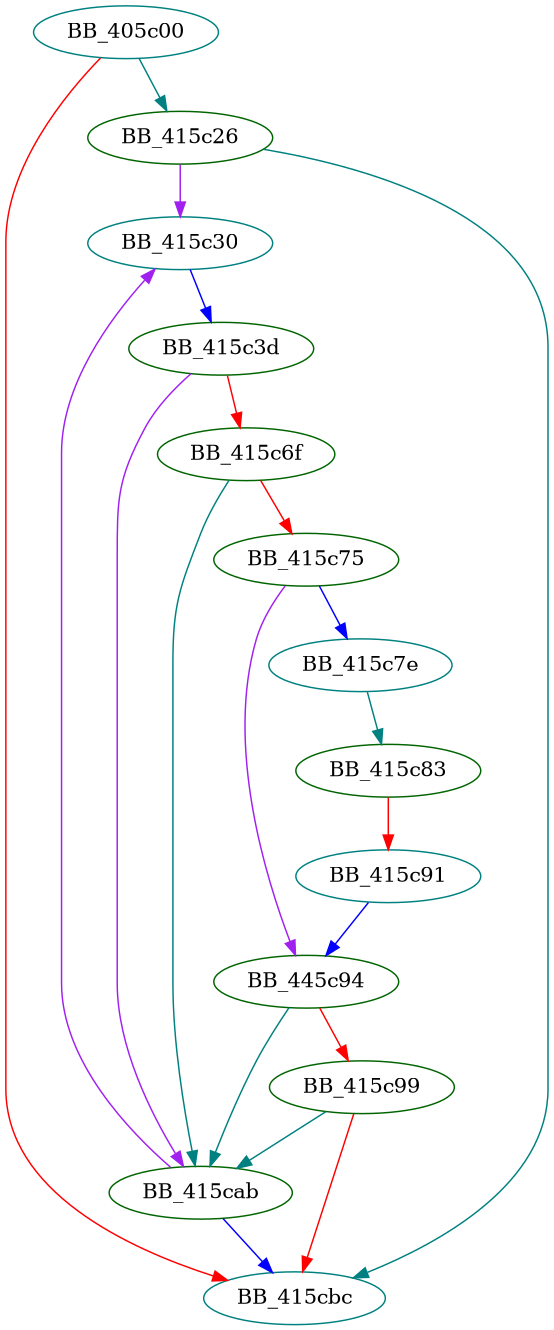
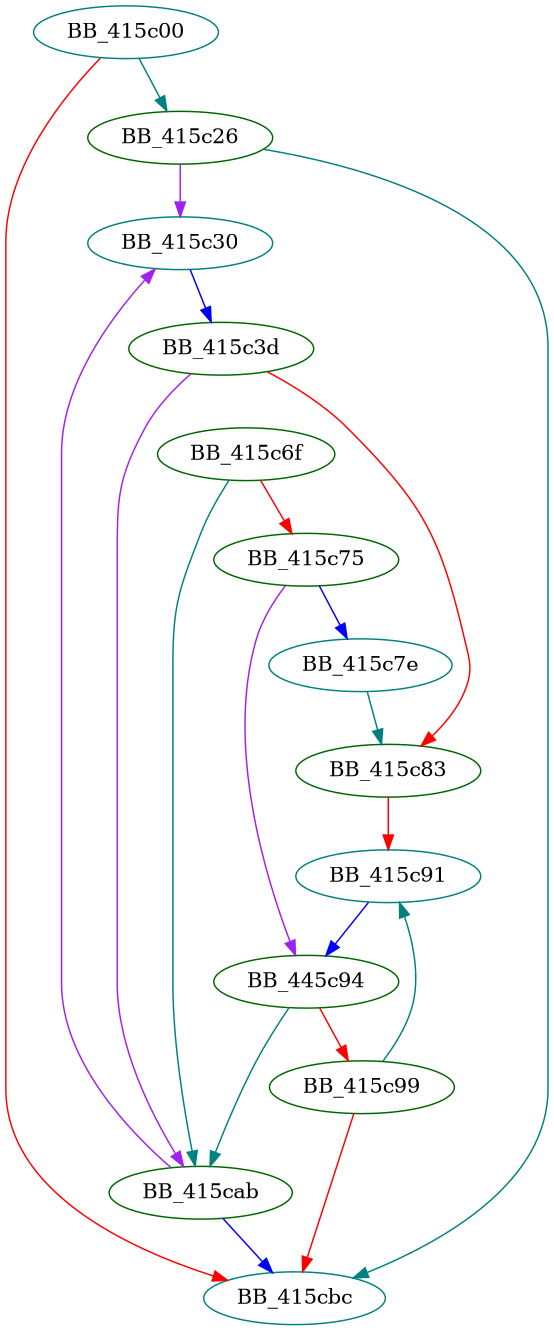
  digraph {
    node [color=darkgreen]
    edge [color=teal]
-   BB_415c00 [color=teal label=BB_405c00]
+   BB_415c00 [color=teal]
    BB_415c26
    BB_415cbc [color=teal]
    BB_415c30 [color=teal]
    BB_415c3d
    BB_415c6f
    BB_415cab
    BB_415c75
    BB_415c7e [color=teal]
    n10 [label=BB_445c94]
    BB_415c83
    BB_415c99
    BB_415c91 [color=teal]
    BB_415c00 -> BB_415c26
    BB_415c00 -> BB_415cbc [color=red]
    BB_415c26 -> BB_415cbc
    BB_415c26 -> BB_415c30 [color=purple]
    BB_415c30 -> BB_415c3d [color=blue]
-   BB_415c3d -> BB_415c6f [color=red]
+   BB_415c3d -> BB_415c83 [color=red]
    BB_415c3d -> BB_415cab [color=purple]
    BB_415c6f -> BB_415cab
    BB_415c6f -> BB_415c75 [color=red]
    BB_415cab -> BB_415cbc [color=blue]
    BB_415cab -> BB_415c30 [color=purple]
    BB_415c75 -> BB_415c7e [color=blue]
    BB_415c75 -> n10 [color=purple]
    BB_415c7e -> BB_415c83
    n10 -> BB_415cab
    n10 -> BB_415c99 [color=red]
    BB_415c83 -> BB_415c91 [color=red]
    BB_415c99 -> BB_415cbc [color=red]
-   BB_415c99 -> BB_415cab
+   BB_415c99 -> BB_415c91
    BB_415c91 -> n10 [color=blue]
  }
